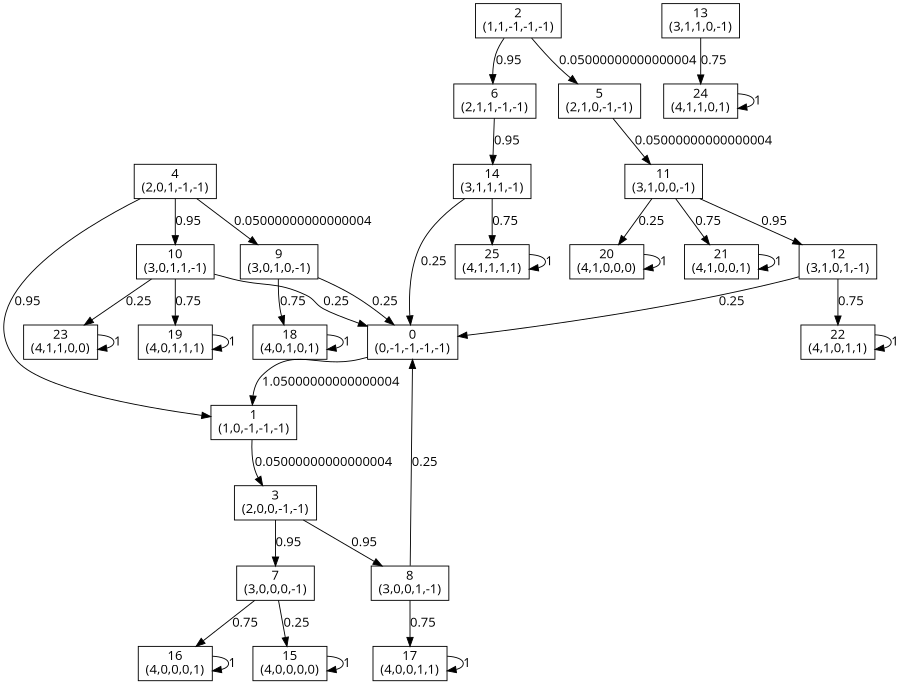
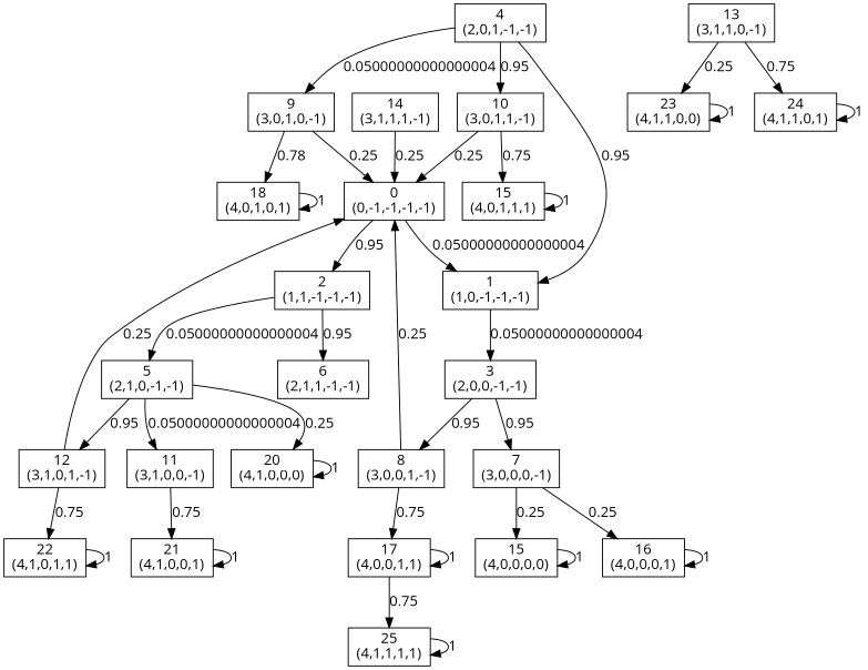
  digraph {
    fontname="Open Sans"
    node [fontname="Open Sans" shape=box]
    edge [fontname="Open Sans"]
    n1 [label="0\n(0,-1,-1,-1,-1)"]
    n2 [label="1\n(1,0,-1,-1,-1)"]
    n3 [label="2\n(1,1,-1,-1,-1)"]
    n4 [label="3\n(2,0,0,-1,-1)"]
    n5 [label="5\n(2,1,0,-1,-1)"]
    n6 [label="6\n(2,1,1,-1,-1)"]
    n7 [label="7\n(3,0,0,0,-1)"]
    n8 [label="8\n(3,0,0,1,-1)"]
    n9 [label="4\n(2,0,1,-1,-1)"]
    n10 [label="9\n(3,0,1,0,-1)"]
    n11 [label="10\n(3,0,1,1,-1)"]
    n12 [label="11\n(3,1,0,0,-1)"]
    n13 [label="12\n(3,1,0,1,-1)"]
    n14 [label="14\n(3,1,1,1,-1)"]
    n15 [label="15\n(4,0,0,0,0)"]
    n16 [label="16\n(4,0,0,0,1)"]
    n17 [label="17\n(4,0,0,1,1)"]
    n18 [label="18\n(4,0,1,0,1)"]
-   n19 [label="19\n(4,0,1,1,1)"]
+   n19 [label="15\n(4,0,1,1,1)"]
    n20 [label="20\n(4,1,0,0,0)"]
    n21 [label="21\n(4,1,0,0,1)"]
    n22 [label="22\n(4,1,0,1,1)"]
    n23 [label="13\n(3,1,1,0,-1)"]
    n24 [label="23\n(4,1,1,0,0)"]
    n25 [label="24\n(4,1,1,0,1)"]
    n26 [label="25\n(4,1,1,1,1)"]
-   n1 -> n2 [label=1.05000000000000004]
+   n1 -> n2 [label=0.05000000000000004]
+   n1 -> n3 [label=0.95]
    n2 -> n4 [label=0.05000000000000004]
    n3 -> n5 [label=0.05000000000000004]
    n3 -> n6 [label=0.95]
    n4 -> n7 [label=0.95]
    n4 -> n8 [label=0.95]
    n5 -> n12 [label=0.05000000000000004]
-   n12 -> n13 [label=0.95]
-   n6 -> n14 [label=0.95]
+   n5 -> n13 [label=0.95]
    n7 -> n15 [label=0.25]
-   n7 -> n16 [label=0.75]
+   n7 -> n16 [label=0.25]
    n8 -> n1 [label=0.25]
    n8 -> n17 [label=0.75]
    n9 -> n2 [label=0.95]
    n9 -> n10 [label=0.05000000000000004]
    n9 -> n11 [label=0.95]
    n10 -> n1 [label=0.25]
-   n10 -> n18 [label=0.75]
+   n10 -> n18 [label=0.78]
    n11 -> n1 [label=0.25]
    n11 -> n19 [label=0.75]
-   n12 -> n20 [label=0.25]
+   n5 -> n20 [label=0.25]
    n12 -> n21 [label=0.75]
    n13 -> n1 [label=0.25]
    n13 -> n22 [label=0.75]
    n14 -> n1 [label=0.25]
-   n14 -> n26 [label=0.75]
+   n17 -> n26 [label=0.75]
    n15 -> n15 [label=1]
    n16 -> n16 [label=1]
    n17 -> n17 [label=1]
    n18 -> n18 [label=1]
    n19 -> n19 [label=1]
    n20 -> n20 [label=1]
    n21 -> n21 [label=1]
    n22 -> n22 [label=1]
-   n11 -> n24 [label=0.25]
+   n23 -> n24 [label=0.25]
    n23 -> n25 [label=0.75]
    n24 -> n24 [label=1]
    n25 -> n25 [label=1]
    n26 -> n26 [label=1]
  }
